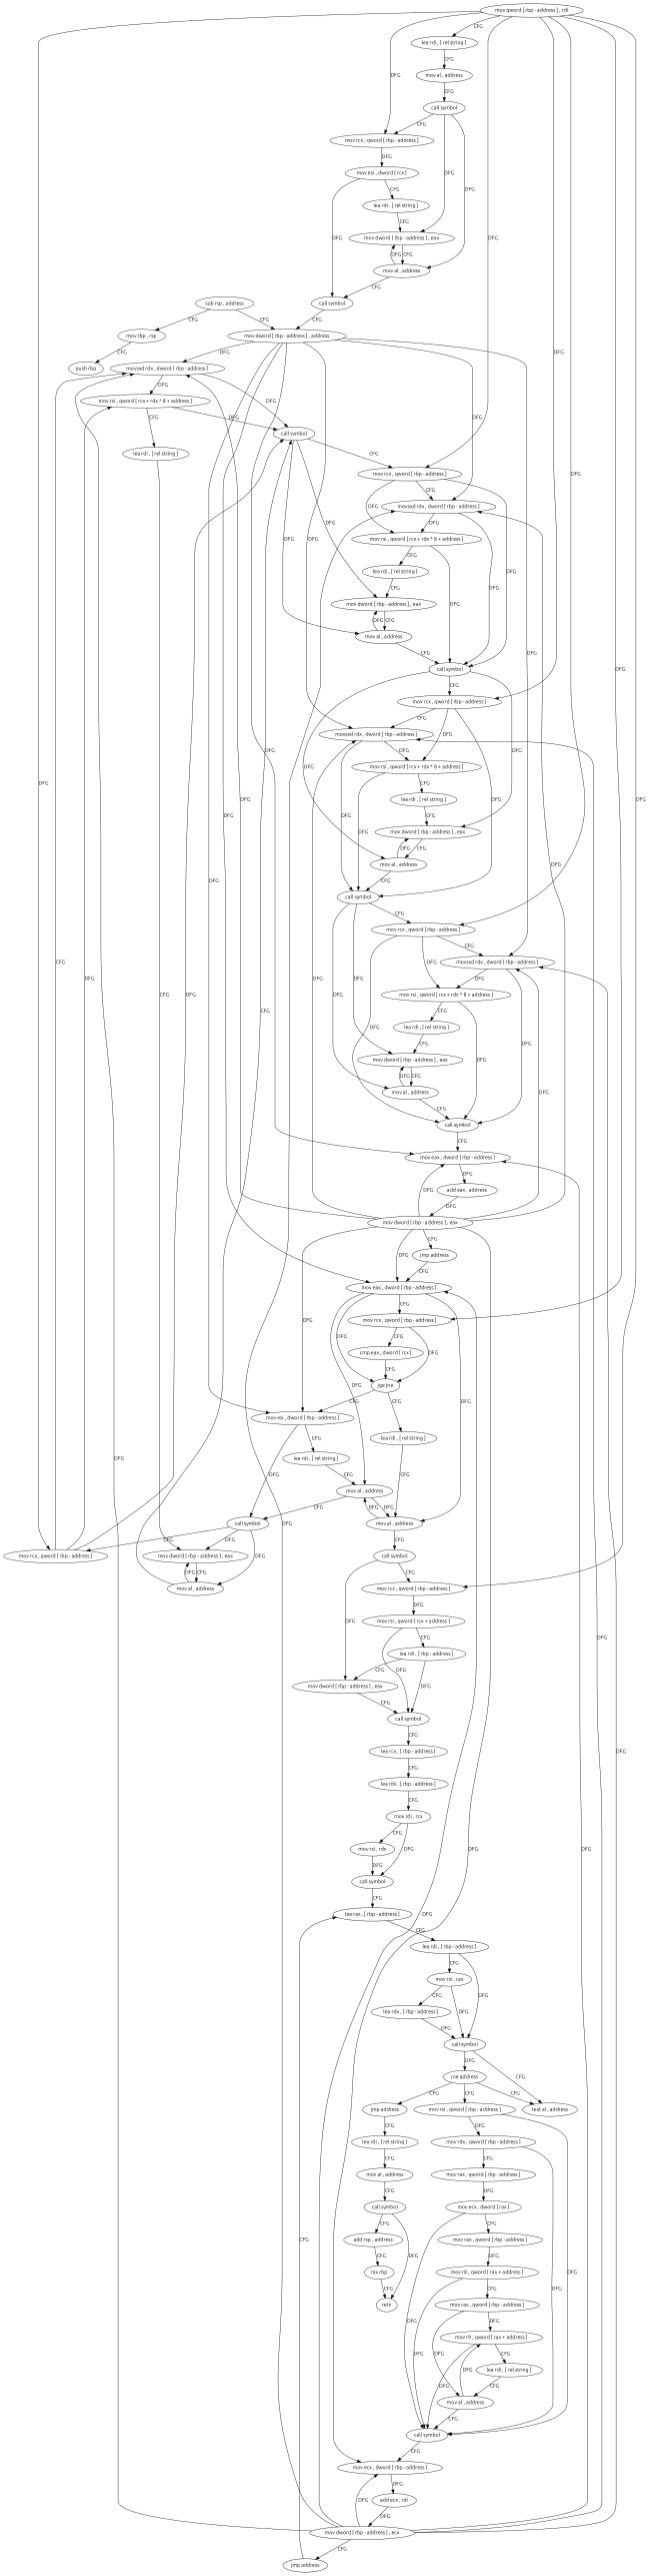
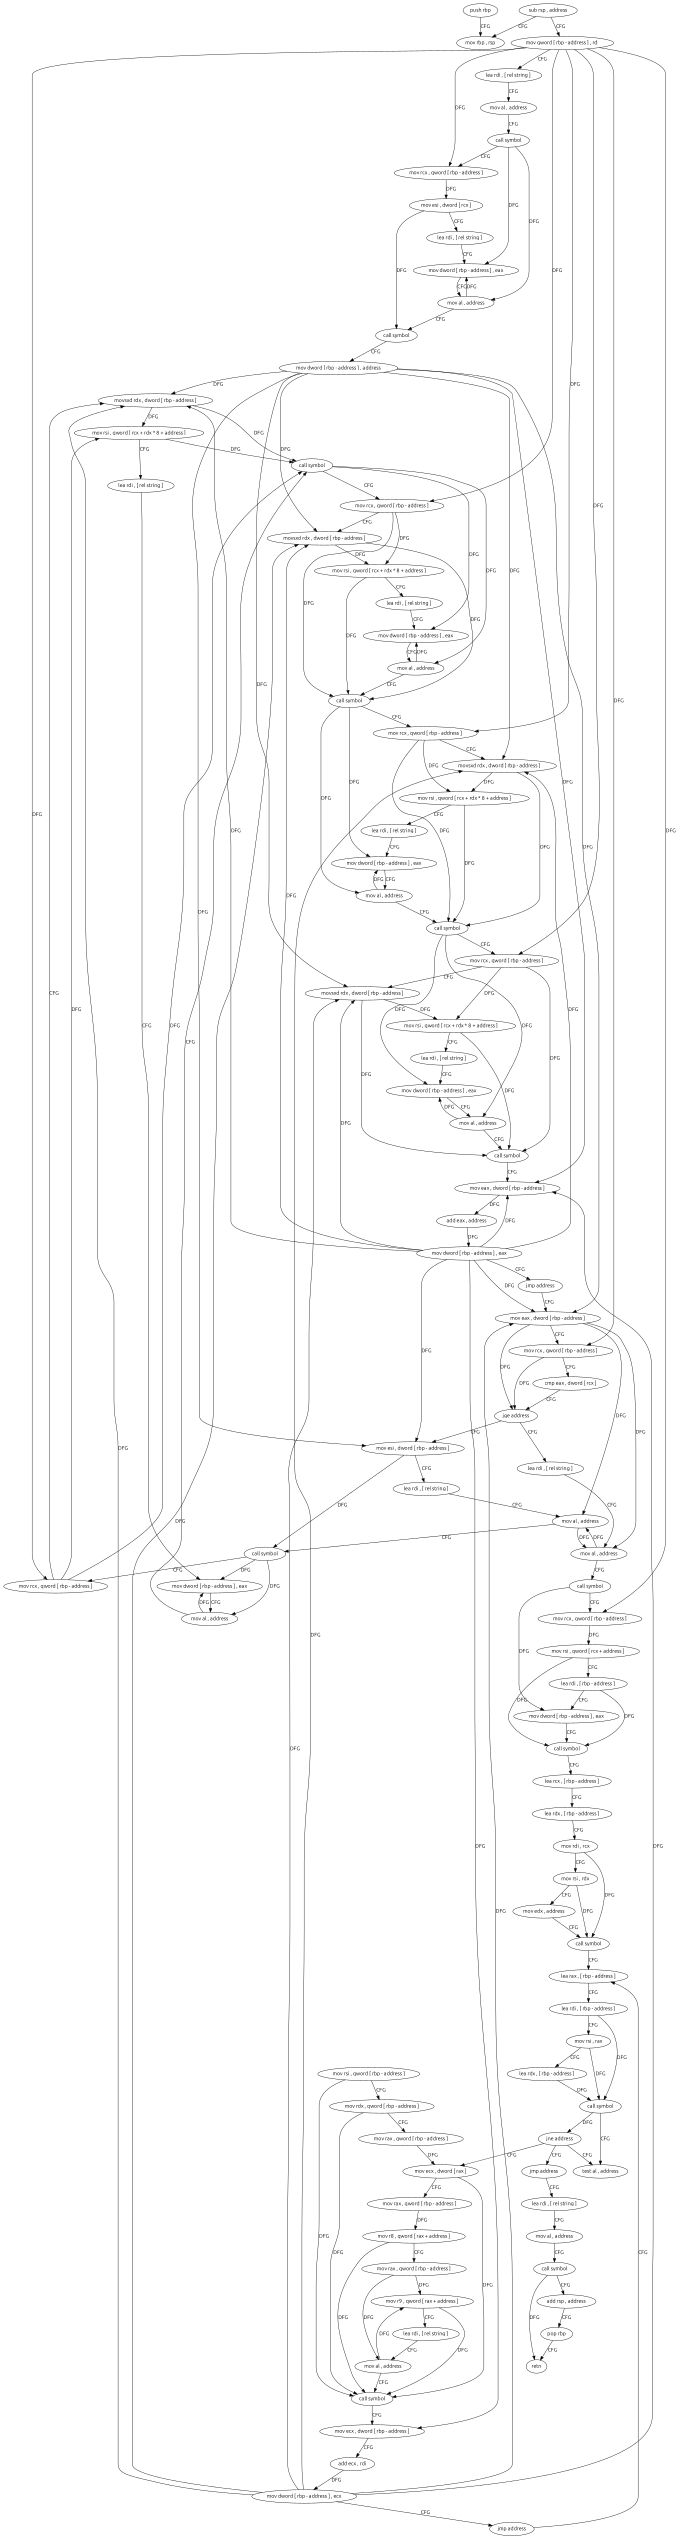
  digraph {
    fontname=Ubuntu
    node [fontname=Ubuntu]
    edge [fontname=Ubuntu]
    n1 [label="push rbp"]
    n2 [label="mov rbp , rsp"]
    n3 [label="sub rsp , address"]
    n4 [label="mov qword [ rbp - address ] , rdi"]
    n5 [label="lea rdi , [ rel string ]"]
    n6 [label="mov rcx , qword [ rbp - address ]"]
    n7 [label="mov rcx , qword [ rbp - address ]"]
    n8 [label="mov rcx , qword [ rbp - address ]"]
    n9 [label="mov rcx , qword [ rbp - address ]"]
    n10 [label="mov rcx , qword [ rbp - address ]"]
    n11 [label="mov rcx , qword [ rbp - address ]"]
    n12 [label="mov rcx , qword [ rbp - address ]"]
    n13 [label="mov al , address"]
    n14 [label="mov esi , dword [ rcx ]"]
    n15 [label="mov rsi , qword [ rcx + address ]"]
    n16 [label="movsxd rdx , dword [ rbp - address ]"]
    n17 [label="mov rsi , qword [ rcx + rdx * 8 + address ]"]
    n18 [label="call symbol"]
    n19 [label="movsxd rdx , dword [ rbp - address ]"]
    n20 [label="mov rsi , qword [ rcx + rdx * 8 + address ]"]
    n21 [label="call symbol"]
    n22 [label="movsxd rdx , dword [ rbp - address ]"]
    n23 [label="mov rsi , qword [ rcx + rdx * 8 + address ]"]
    n24 [label="call symbol"]
    n25 [label="movsxd rdx , dword [ rbp - address ]"]
    n26 [label="mov rsi , qword [ rcx + rdx * 8 + address ]"]
    n27 [label="call symbol"]
-   n28 [label="jge jne"]
+   n28 [label="jge address"]
    n29 [label="cmp eax , dword [ rcx ]"]
    n30 [label="call symbol"]
    n31 [label="mov dword [ rbp - address ] , eax"]
    n32 [label="mov al , address"]
    n33 [label="call symbol"]
    n34 [label="lea rdi , [ rel string ]"]
    n35 [label="mov dword [ rbp - address ] , address"]
    n36 [label="mov eax , dword [ rbp - address ]"]
    n37 [label="mov esi , dword [ rbp - address ]"]
    n38 [label="mov eax , dword [ rbp - address ]"]
    n39 [label="mov al , address"]
    n40 [label="mov al , address"]
    n41 [label="lea rdi , [ rel string ]"]
    n42 [label="call symbol"]
    n43 [label="add eax , address"]
    n44 [label="mov ecx , dword [ rbp - address ]"]
    n45 [label="add ecx , rdi"]
    n46 [label="call symbol"]
    n47 [label="lea rdi , [ rel string ]"]
    n48 [label="mov dword [ rbp - address ] , eax"]
    n49 [label="call symbol"]
    n50 [label="lea rdi , [ rbp - address ]"]
    n51 [label="lea rcx , [ rbp - address ]"]
    n52 [label="lea rdx , [ rbp - address ]"]
    n53 [label="mov rdi , rcx"]
    n54 [label="mov rsi , rdx"]
    n55 [label="call symbol"]
+   n56 [label="mov edx , address"]
    n57 [label="lea rax , [ rbp - address ]"]
    n58 [label="lea rdi , [ rbp - address ]"]
    n59 [label="mov rsi , rax"]
    n60 [label="call symbol"]
    n61 [label="mov dword [ rbp - address ] , eax"]
    n62 [label="mov al , address"]
    n63 [label="lea rdi , [ rel string ]"]
    n64 [label="mov dword [ rbp - address ] , eax"]
    n65 [label="mov al , address"]
    n66 [label="lea rdi , [ rel string ]"]
    n67 [label="mov dword [ rbp - address ] , eax"]
    n68 [label="mov al , address"]
    n69 [label="lea rdi , [ rel string ]"]
    n70 [label="mov dword [ rbp - address ] , eax"]
    n71 [label="mov al , address"]
    n72 [label="lea rdi , [ rel string ]"]
    n73 [label="mov dword [ rbp - address ] , eax"]
    n74 [label="jmp address"]
    n75 [label="mov rsi , qword [ rbp - address ]"]
    n76 [label="mov rdx , qword [ rbp - address ]"]
    n77 [label="call symbol"]
    n78 [label="mov rax , qword [ rbp - address ]"]
    n79 [label="mov ecx , dword [ rax ]"]
    n80 [label="mov rax , qword [ rbp - address ]"]
    n81 [label="mov r8 , qword [ rax + address ]"]
    n82 [label="mov rax , qword [ rbp - address ]"]
    n83 [label="mov r9 , qword [ rax + address ]"]
    n84 [label="mov al , address"]
    n85 [label="lea rdi , [ rel string ]"]
    n86 [label="mov dword [ rbp - address ] , ecx"]
    n87 [label="jmp address"]
    n88 [label="jmp address"]
    n89 [label="lea rdi , [ rel string ]"]
    n90 [label="mov al , address"]
    n91 [label="call symbol"]
    n92 [label="lea rdx , [ rbp - address ]"]
    n93 [label="test al , address"]
    n94 [label="jne address"]
    n95 [label="add rsp , address"]
    n96 [label=retn]
-   n97 [label="rax rbp"]
-   n2 -> n1 [label=CFG]
+   n97 [label="pop rbp"]
+   n1 -> n2 [label=CFG]
    n3 -> n2 [label=CFG]
-   n3 -> n35 [label=CFG]
+   n3 -> n4 [label=CFG]
    n4 -> n5 [label=CFG]
    n4 -> n6 [label=DFG]
    n4 -> n7 [label=DFG]
    n4 -> n8 [label=DFG]
    n4 -> n9 [label=DFG]
    n4 -> n10 [label=DFG]
    n4 -> n11 [label=DFG]
    n4 -> n12 [label=DFG]
    n5 -> n13 [label=CFG]
    n6 -> n14 [label=DFG]
    n7 -> n15 [label=DFG]
    n8 -> n16 [label=CFG]
    n8 -> n17 [label=DFG]
    n8 -> n18 [label=DFG]
    n9 -> n19 [label=CFG]
    n9 -> n20 [label=DFG]
    n9 -> n21 [label=DFG]
    n10 -> n22 [label=CFG]
    n10 -> n23 [label=DFG]
    n10 -> n24 [label=DFG]
    n11 -> n25 [label=CFG]
    n11 -> n26 [label=DFG]
    n11 -> n27 [label=DFG]
    n12 -> n28 [label=DFG]
    n12 -> n29 [label=CFG]
    n13 -> n30 [label=CFG]
    n14 -> n33 [label=DFG]
    n14 -> n34 [label=CFG]
    n15 -> n49 [label=DFG]
    n15 -> n50 [label=CFG]
    n16 -> n17 [label=DFG]
    n16 -> n18 [label=DFG]
    n17 -> n18 [label=DFG]
    n17 -> n63 [label=CFG]
    n18 -> n9 [label=CFG]
    n18 -> n64 [label=DFG]
    n18 -> n65 [label=DFG]
    n19 -> n20 [label=DFG]
    n19 -> n21 [label=DFG]
    n20 -> n21 [label=DFG]
    n20 -> n66 [label=CFG]
    n21 -> n10 [label=CFG]
    n21 -> n67 [label=DFG]
    n21 -> n68 [label=DFG]
    n22 -> n23 [label=DFG]
    n22 -> n24 [label=DFG]
    n23 -> n24 [label=DFG]
    n23 -> n69 [label=CFG]
    n24 -> n11 [label=CFG]
    n24 -> n70 [label=DFG]
    n24 -> n71 [label=DFG]
    n25 -> n26 [label=DFG]
    n25 -> n27 [label=DFG]
    n26 -> n27 [label=DFG]
    n26 -> n72 [label=CFG]
    n27 -> n38 [label=CFG]
    n28 -> n37 [label=CFG]
    n28 -> n47 [label=CFG]
    n29 -> n28 [label=CFG]
    n30 -> n6 [label=CFG]
    n30 -> n31 [label=DFG]
    n30 -> n32 [label=DFG]
    n31 -> n32 [label=CFG]
    n32 -> n31 [label=DFG]
    n32 -> n33 [label=CFG]
    n33 -> n35 [label=CFG]
    n34 -> n31 [label=CFG]
    n35 -> n16 [label=DFG]
    n35 -> n19 [label=DFG]
    n35 -> n22 [label=DFG]
    n35 -> n25 [label=DFG]
    n35 -> n36 [label=DFG]
    n35 -> n37 [label=DFG]
    n35 -> n38 [label=DFG]
    n36 -> n12 [label=CFG]
    n36 -> n28 [label=DFG]
    n36 -> n39 [label=DFG]
    n36 -> n40 [label=DFG]
    n37 -> n41 [label=CFG]
    n37 -> n42 [label=DFG]
    n38 -> n43 [label=DFG]
    n39 -> n40 [label=DFG]
    n39 -> n46 [label=CFG]
    n40 -> n39 [label=DFG]
    n40 -> n42 [label=CFG]
    n41 -> n40 [label=CFG]
    n42 -> n8 [label=CFG]
    n42 -> n61 [label=DFG]
    n42 -> n62 [label=DFG]
    n43 -> n73 [label=DFG]
-   n44 -> n45 [label=DFG]
+   n44 -> n45 [label=CFG]
    n45 -> n86 [label=DFG]
    n46 -> n7 [label=CFG]
    n46 -> n48 [label=DFG]
    n47 -> n39 [label=CFG]
    n48 -> n49 [label=CFG]
    n49 -> n51 [label=CFG]
    n50 -> n48 [label=CFG]
    n50 -> n49 [label=DFG]
    n51 -> n52 [label=CFG]
    n52 -> n53 [label=CFG]
    n53 -> n54 [label=CFG]
    n53 -> n55 [label=DFG]
    n54 -> n55 [label=DFG]
+   n54 -> n56 [label=CFG]
    n55 -> n57 [label=CFG]
+   n56 -> n55 [label=CFG]
    n57 -> n58 [label=CFG]
    n58 -> n59 [label=CFG]
    n58 -> n60 [label=DFG]
    n59 -> n60 [label=DFG]
    n59 -> n92 [label=CFG]
    n60 -> n93 [label=CFG]
    n60 -> n94 [label=DFG]
    n61 -> n62 [label=CFG]
    n62 -> n18 [label=CFG]
    n62 -> n61 [label=DFG]
    n63 -> n61 [label=CFG]
    n64 -> n65 [label=CFG]
    n65 -> n21 [label=CFG]
    n65 -> n64 [label=DFG]
    n66 -> n64 [label=CFG]
    n67 -> n68 [label=CFG]
    n68 -> n24 [label=CFG]
    n68 -> n67 [label=DFG]
    n69 -> n67 [label=CFG]
    n70 -> n71 [label=CFG]
    n71 -> n27 [label=CFG]
    n71 -> n70 [label=DFG]
    n72 -> n70 [label=CFG]
    n73 -> n16 [label=DFG]
    n73 -> n19 [label=DFG]
    n73 -> n22 [label=DFG]
    n73 -> n25 [label=DFG]
    n73 -> n36 [label=DFG]
    n73 -> n37 [label=DFG]
    n73 -> n38 [label=DFG]
    n73 -> n44 [label=DFG]
    n73 -> n74 [label=CFG]
    n74 -> n36 [label=CFG]
-   n75 -> n76 [label=DFG]
+   n75 -> n76 [label=CFG]
    n75 -> n77 [label=DFG]
    n76 -> n77 [label=DFG]
    n76 -> n78 [label=CFG]
    n77 -> n44 [label=CFG]
    n78 -> n79 [label=DFG]
    n79 -> n77 [label=DFG]
    n79 -> n80 [label=CFG]
    n80 -> n81 [label=DFG]
    n81 -> n77 [label=DFG]
    n81 -> n82 [label=CFG]
    n82 -> n83 [label=DFG]
    n82 -> n84 [label=DFG]
    n83 -> n77 [label=DFG]
    n83 -> n85 [label=CFG]
    n84 -> n77 [label=CFG]
    n84 -> n83 [label=DFG]
    n85 -> n84 [label=CFG]
    n86 -> n16 [label=DFG]
    n86 -> n19 [label=DFG]
    n86 -> n22 [label=DFG]
    n86 -> n25 [label=DFG]
    n86 -> n36 [label=DFG]
    n86 -> n38 [label=DFG]
-   n86 -> n44 [label=DFG]
    n86 -> n87 [label=CFG]
    n87 -> n57 [label=CFG]
    n88 -> n89 [label=CFG]
    n89 -> n90 [label=CFG]
    n90 -> n91 [label=CFG]
    n91 -> n95 [label=CFG]
    n91 -> n96 [label=DFG]
    n92 -> n60 [label=DFG]
-   n94 -> n75 [label=CFG]
+   n94 -> n79 [label=CFG]
    n94 -> n88 [label=CFG]
    n94 -> n93 [label=CFG]
    n95 -> n97 [label=CFG]
    n97 -> n96 [label=CFG]
  }
